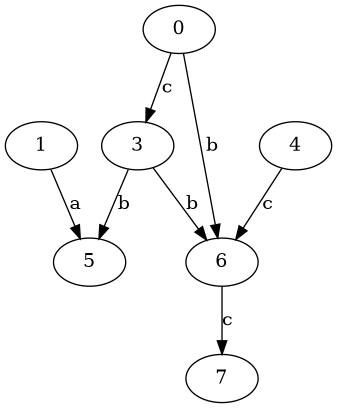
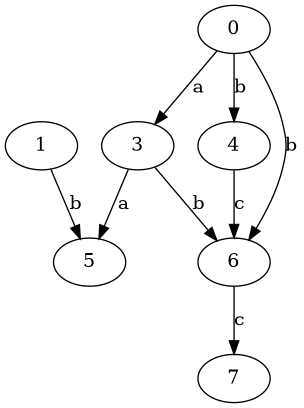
  strict digraph {
    fontname="DejaVu Serif"
    node [fontname="DejaVu Serif"]
    edge [fontname="DejaVu Serif"]
    1
    5
    0
    3
    4
    6
    7
-   1 -> 5 [label=a]
-   0 -> 3 [label=c]
+   1 -> 5 [label=b]
+   0 -> 3 [label=a]
+   0 -> 4 [label=b]
    0 -> 6 [label=b]
-   3 -> 5 [label=b]
+   3 -> 5 [label=a]
    3 -> 6 [label=b]
    4 -> 6 [label=c]
    6 -> 7 [label=c]
  }
